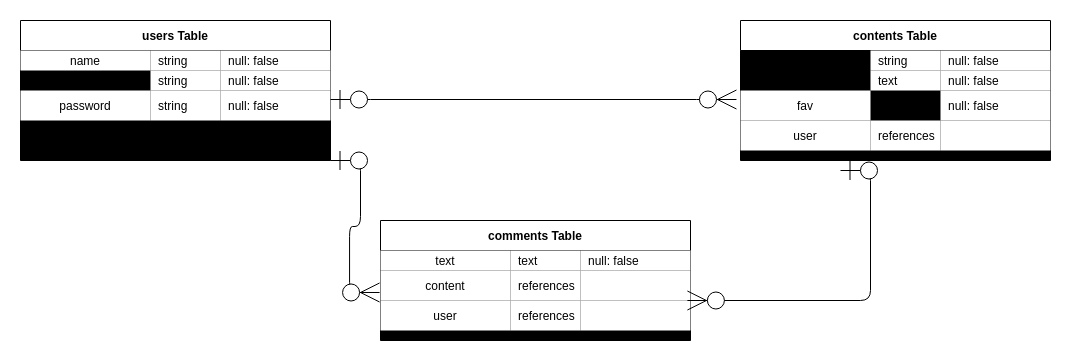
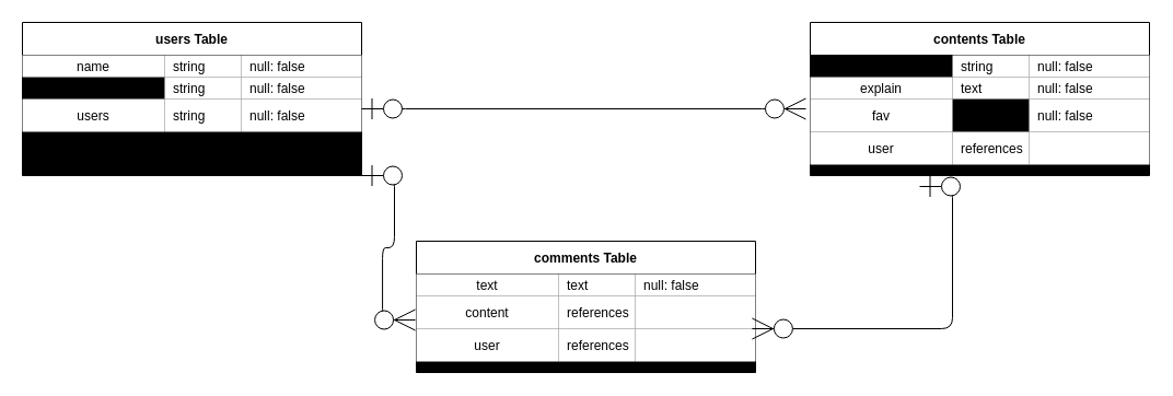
  <mxCell id="0" />
  <mxCell id="1" parent="0" />
  <mxCell id="2" value="contents Table" style="shape=table;startSize=30;container=1;collapsible=1;childLayout=tableLayout;fixedRows=1;rowLines=0;fontStyle=1;align=center;resizeLast=1;strokeWidth=1;swimlaneFillColor=#000000;labelBorderColor=none;labelBackgroundColor=none;" parent="1" vertex="1"><mxGeometry x="740" y="20" width="310" height="140" as="geometry" /></mxCell>
  <mxCell id="3" value="" style="shape=partialRectangle;collapsible=0;dropTarget=0;pointerEvents=0;fillColor=none;top=0;left=0;bottom=0;right=0;points=[[0,0.5],[1,0.5]];portConstraint=eastwest;" parent="2" vertex="1"><mxGeometry y="30" width="310" height="20" as="geometry" /></mxCell>
  <mxCell id="4" value="string" style="shape=partialRectangle;connectable=0;top=0;left=0;bottom=0;right=0;align=left;spacingLeft=6;fontStyle=0;overflow=hidden;" parent="3" vertex="1"><mxGeometry x="130" width="70" height="20" as="geometry" /></mxCell>
  <mxCell id="5" value="null: false" style="shape=partialRectangle;connectable=0;top=0;left=0;bottom=0;right=0;align=left;spacingLeft=6;fontStyle=0;overflow=hidden;" parent="3" vertex="1"><mxGeometry x="200" width="110" height="20" as="geometry" /></mxCell>
  <mxCell id="6" style="shape=partialRectangle;collapsible=0;dropTarget=0;pointerEvents=0;fillColor=none;top=0;left=0;bottom=0;right=0;points=[[0,0.5],[1,0.5]];portConstraint=eastwest;" parent="2" vertex="1"><mxGeometry y="50" width="310" height="20" as="geometry" /></mxCell>
+ <mxCell id="7" value="explain" style="shape=partialRectangle;connectable=0;top=0;left=0;bottom=0;right=0;fontStyle=0;overflow=hidden;" parent="6" vertex="1"><mxGeometry width="130" height="20" as="geometry" /></mxCell>
  <mxCell id="8" value="text" style="shape=partialRectangle;connectable=0;top=0;left=0;bottom=0;right=0;align=left;spacingLeft=6;fontStyle=0;overflow=hidden;" parent="6" vertex="1"><mxGeometry x="130" width="70" height="20" as="geometry" /></mxCell>
  <mxCell id="9" value="null: false" style="shape=partialRectangle;connectable=0;top=0;left=0;bottom=0;right=0;align=left;spacingLeft=6;fontStyle=0;overflow=hidden;" parent="6" vertex="1"><mxGeometry x="200" width="110" height="20" as="geometry" /></mxCell>
  <mxCell id="10" style="shape=partialRectangle;collapsible=0;dropTarget=0;pointerEvents=0;fillColor=none;top=0;left=0;bottom=0;right=0;points=[[0,0.5],[1,0.5]];portConstraint=eastwest;" parent="2" vertex="1"><mxGeometry y="70" width="310" height="30" as="geometry" /></mxCell>
  <mxCell id="11" value="fav" style="shape=partialRectangle;connectable=0;top=0;left=0;bottom=0;right=0;editable=1;overflow=hidden;" parent="10" vertex="1"><mxGeometry width="130" height="30" as="geometry" /></mxCell>
  <mxCell id="12" value="null: false" style="shape=partialRectangle;connectable=0;top=0;left=0;bottom=0;right=0;align=left;spacingLeft=6;overflow=hidden;" parent="10" vertex="1"><mxGeometry x="200" width="110" height="30" as="geometry" /></mxCell>
  <mxCell id="13" style="shape=partialRectangle;collapsible=0;dropTarget=0;pointerEvents=0;fillColor=none;top=0;left=0;bottom=0;right=0;points=[[0,0.5],[1,0.5]];portConstraint=eastwest;" parent="2" vertex="1"><mxGeometry y="100" width="310" height="30" as="geometry" /></mxCell>
  <mxCell id="14" value="user" style="shape=partialRectangle;connectable=0;top=0;left=0;bottom=0;right=0;editable=1;overflow=hidden;strokeColor=#F0F0F0;perimeterSpacing=0;strokeWidth=1;shadow=0;" parent="13" vertex="1"><mxGeometry width="130" height="30" as="geometry" /></mxCell>
  <mxCell id="15" value="references" style="shape=partialRectangle;connectable=0;top=0;left=0;bottom=0;right=0;align=left;spacingLeft=6;overflow=hidden;perimeterSpacing=0;strokeWidth=1;shadow=0;" parent="13" vertex="1"><mxGeometry x="130" width="70" height="30" as="geometry" /></mxCell>
  <mxCell id="16" value="" style="shape=partialRectangle;connectable=0;top=0;left=0;bottom=0;right=0;align=left;spacingLeft=6;overflow=hidden;perimeterSpacing=0;strokeWidth=1;shadow=0;" parent="13" vertex="1"><mxGeometry x="200" width="110" height="30" as="geometry" /></mxCell>
  <mxCell id="17" value="users Table" style="shape=table;startSize=30;container=1;collapsible=1;childLayout=tableLayout;fixedRows=1;rowLines=0;fontStyle=1;align=center;resizeLast=1;strokeWidth=1;labelBorderColor=none;swimlaneFillColor=#000000;" parent="1" vertex="1"><mxGeometry x="20" y="20" width="310" height="140" as="geometry" /></mxCell>
  <mxCell id="18" value="" style="shape=partialRectangle;collapsible=0;dropTarget=0;pointerEvents=0;fillColor=none;top=0;left=0;bottom=0;right=0;points=[[0,0.5],[1,0.5]];portConstraint=eastwest;" parent="17" vertex="1"><mxGeometry y="30" width="310" height="20" as="geometry" /></mxCell>
  <mxCell id="19" value="name" style="shape=partialRectangle;connectable=0;top=0;left=0;bottom=0;right=0;fontStyle=0;overflow=hidden;" parent="18" vertex="1"><mxGeometry width="130" height="20" as="geometry" /></mxCell>
  <mxCell id="20" value="string" style="shape=partialRectangle;connectable=0;top=0;left=0;bottom=0;right=0;align=left;spacingLeft=6;fontStyle=0;overflow=hidden;" parent="18" vertex="1"><mxGeometry x="130" width="70" height="20" as="geometry" /></mxCell>
  <mxCell id="21" value="null: false" style="shape=partialRectangle;connectable=0;top=0;left=0;bottom=0;right=0;align=left;spacingLeft=6;fontStyle=0;overflow=hidden;" parent="18" vertex="1"><mxGeometry x="200" width="110" height="20" as="geometry" /></mxCell>
  <mxCell id="22" style="shape=partialRectangle;collapsible=0;dropTarget=0;pointerEvents=0;fillColor=none;top=0;left=0;bottom=0;right=0;points=[[0,0.5],[1,0.5]];portConstraint=eastwest;" parent="17" vertex="1"><mxGeometry y="50" width="310" height="20" as="geometry" /></mxCell>
  <mxCell id="23" value="string" style="shape=partialRectangle;connectable=0;top=0;left=0;bottom=0;right=0;align=left;spacingLeft=6;fontStyle=0;overflow=hidden;" parent="22" vertex="1"><mxGeometry x="130" width="70" height="20" as="geometry" /></mxCell>
  <mxCell id="24" value="null: false" style="shape=partialRectangle;connectable=0;top=0;left=0;bottom=0;right=0;align=left;spacingLeft=6;fontStyle=0;overflow=hidden;" parent="22" vertex="1"><mxGeometry x="200" width="110" height="20" as="geometry" /></mxCell>
  <mxCell id="25" style="shape=partialRectangle;collapsible=0;dropTarget=0;pointerEvents=0;fillColor=none;top=0;left=0;bottom=0;right=0;points=[[0,0.5],[1,0.5]];portConstraint=eastwest;" parent="17" vertex="1"><mxGeometry y="70" width="310" height="30" as="geometry" /></mxCell>
- <mxCell id="26" value="password" style="shape=partialRectangle;connectable=0;top=0;left=0;bottom=0;right=0;editable=1;overflow=hidden;" parent="25" vertex="1"><mxGeometry width="130" height="30" as="geometry" /></mxCell>
+ <mxCell id="26" value="users" style="shape=partialRectangle;connectable=0;top=0;left=0;bottom=0;right=0;editable=1;overflow=hidden;" parent="25" vertex="1"><mxGeometry width="130" height="30" as="geometry" /></mxCell>
  <mxCell id="27" value="string" style="shape=partialRectangle;connectable=0;top=0;left=0;bottom=0;right=0;align=left;spacingLeft=6;overflow=hidden;" parent="25" vertex="1"><mxGeometry x="130" width="70" height="30" as="geometry" /></mxCell>
  <mxCell id="28" value="null: false" style="shape=partialRectangle;connectable=0;top=0;left=0;bottom=0;right=0;align=left;spacingLeft=6;overflow=hidden;" parent="25" vertex="1"><mxGeometry x="200" width="110" height="30" as="geometry" /></mxCell>
  <mxCell id="29" style="shape=partialRectangle;collapsible=0;dropTarget=0;pointerEvents=0;fillColor=none;top=0;left=0;bottom=0;right=0;points=[[0,0.5],[1,0.5]];portConstraint=eastwest;" parent="17" vertex="1"><mxGeometry y="100" width="310" height="30" as="geometry" /></mxCell>
  <mxCell id="30" value="" style="shape=partialRectangle;connectable=0;fillColor=none;top=0;left=0;bottom=0;right=0;editable=1;overflow=hidden;strokeColor=#F0F0F0;perimeterSpacing=0;strokeWidth=1;shadow=0;" parent="29" vertex="1"><mxGeometry width="130" height="30" as="geometry" /></mxCell>
  <mxCell id="31" value="" style="shape=partialRectangle;connectable=0;fillColor=none;top=0;left=0;bottom=0;right=0;align=left;spacingLeft=6;overflow=hidden;perimeterSpacing=0;strokeWidth=1;shadow=0;" parent="29" vertex="1"><mxGeometry x="130" width="70" height="30" as="geometry" /></mxCell>
  <mxCell id="32" value="" style="shape=partialRectangle;connectable=0;fillColor=none;top=0;left=0;bottom=0;right=0;align=left;spacingLeft=6;overflow=hidden;perimeterSpacing=0;strokeWidth=1;shadow=0;" parent="29" vertex="1"><mxGeometry x="200" width="110" height="30" as="geometry" /></mxCell>
  <mxCell id="33" value="" style="edgeStyle=entityRelationEdgeStyle;fontSize=12;html=1;endArrow=ERzeroToMany;startArrow=ERzeroToOne;entryX=-0.013;entryY=0.3;entryDx=0;entryDy=0;entryPerimeter=0;strokeWidth=1;endSize=17;startSize=17;" parent="1" target="10" edge="1"><mxGeometry width="100" height="100" relative="1" as="geometry"><mxPoint x="330" y="99" as="sourcePoint" /><mxPoint x="420" y="0" as="targetPoint" /></mxGeometry></mxCell>
  <mxCell id="34" value="comments Table" style="shape=table;startSize=30;container=1;collapsible=1;childLayout=tableLayout;fixedRows=1;rowLines=0;fontStyle=1;align=center;resizeLast=1;strokeWidth=1;swimlaneFillColor=#000000;labelBackgroundColor=none;" parent="1" vertex="1"><mxGeometry x="380" y="220" width="310" height="120" as="geometry" /></mxCell>
  <mxCell id="35" value="" style="shape=partialRectangle;collapsible=0;dropTarget=0;pointerEvents=0;fillColor=none;top=0;left=0;bottom=0;right=0;points=[[0,0.5],[1,0.5]];portConstraint=eastwest;" parent="34" vertex="1"><mxGeometry y="30" width="310" height="20" as="geometry" /></mxCell>
  <mxCell id="36" value="text" style="shape=partialRectangle;connectable=0;top=0;left=0;bottom=0;right=0;fontStyle=0;overflow=hidden;" parent="35" vertex="1"><mxGeometry width="130" height="20" as="geometry" /></mxCell>
  <mxCell id="37" value="text" style="shape=partialRectangle;connectable=0;top=0;left=0;bottom=0;right=0;align=left;spacingLeft=6;fontStyle=0;overflow=hidden;" parent="35" vertex="1"><mxGeometry x="130" width="70" height="20" as="geometry" /></mxCell>
  <mxCell id="38" value="null: false" style="shape=partialRectangle;connectable=0;top=0;left=0;bottom=0;right=0;align=left;spacingLeft=6;fontStyle=0;overflow=hidden;" parent="35" vertex="1"><mxGeometry x="200" width="110" height="20" as="geometry" /></mxCell>
  <mxCell id="39" style="shape=partialRectangle;collapsible=0;dropTarget=0;pointerEvents=0;fillColor=none;top=0;left=0;bottom=0;right=0;points=[[0,0.5],[1,0.5]];portConstraint=eastwest;" parent="34" vertex="1"><mxGeometry y="50" width="310" height="30" as="geometry" /></mxCell>
  <mxCell id="40" value="content" style="shape=partialRectangle;connectable=0;top=0;left=0;bottom=0;right=0;editable=1;overflow=hidden;" parent="39" vertex="1"><mxGeometry width="130" height="30" as="geometry" /></mxCell>
  <mxCell id="41" value="references" style="shape=partialRectangle;connectable=0;top=0;left=0;bottom=0;right=0;align=left;spacingLeft=6;overflow=hidden;" parent="39" vertex="1"><mxGeometry x="130" width="70" height="30" as="geometry" /></mxCell>
  <mxCell id="42" value="" style="shape=partialRectangle;connectable=0;top=0;left=0;bottom=0;right=0;align=left;spacingLeft=6;overflow=hidden;" parent="39" vertex="1"><mxGeometry x="200" width="110" height="30" as="geometry" /></mxCell>
  <mxCell id="43" style="shape=partialRectangle;collapsible=0;dropTarget=0;pointerEvents=0;fillColor=none;top=0;left=0;bottom=0;right=0;points=[[0,0.5],[1,0.5]];portConstraint=eastwest;" parent="34" vertex="1"><mxGeometry y="80" width="310" height="30" as="geometry" /></mxCell>
  <mxCell id="44" value="user" style="shape=partialRectangle;connectable=0;top=0;left=0;bottom=0;right=0;editable=1;overflow=hidden;strokeColor=#F0F0F0;perimeterSpacing=0;strokeWidth=1;shadow=0;" parent="43" vertex="1"><mxGeometry width="130" height="30" as="geometry" /></mxCell>
  <mxCell id="45" value="references" style="shape=partialRectangle;connectable=0;top=0;left=0;bottom=0;right=0;align=left;spacingLeft=6;overflow=hidden;perimeterSpacing=0;strokeWidth=1;shadow=0;" parent="43" vertex="1"><mxGeometry x="130" width="70" height="30" as="geometry" /></mxCell>
  <mxCell id="46" value="" style="shape=partialRectangle;connectable=0;top=0;left=0;bottom=0;right=0;align=left;spacingLeft=6;overflow=hidden;perimeterSpacing=0;strokeWidth=1;shadow=0;" parent="43" vertex="1"><mxGeometry x="200" width="110" height="30" as="geometry" /></mxCell>
  <mxCell id="47" value="" style="edgeStyle=entityRelationEdgeStyle;fontSize=12;html=1;endArrow=ERzeroToMany;startArrow=ERzeroToOne;entryX=-0.003;entryY=0.733;entryDx=0;entryDy=0;entryPerimeter=0;strokeWidth=1;endSize=17;startSize=17;exitX=1;exitY=1;exitDx=0;exitDy=0;" parent="1" source="17" target="39" edge="1"><mxGeometry width="100" height="100" relative="1" as="geometry"><mxPoint x="220" y="180" as="sourcePoint" /><mxPoint x="615.97" y="210" as="targetPoint" /></mxGeometry></mxCell>
  <mxCell id="48" value="" style="edgeStyle=entityRelationEdgeStyle;fontSize=12;html=1;endArrow=ERzeroToMany;startArrow=ERzeroToOne;entryX=0.99;entryY=0;entryDx=0;entryDy=0;entryPerimeter=0;strokeWidth=1;endSize=17;startSize=17;" parent="1" target="43" edge="1"><mxGeometry width="100" height="100" relative="1" as="geometry"><mxPoint x="840" y="170" as="sourcePoint" /><mxPoint x="520" y="200" as="targetPoint" /></mxGeometry></mxCell>
